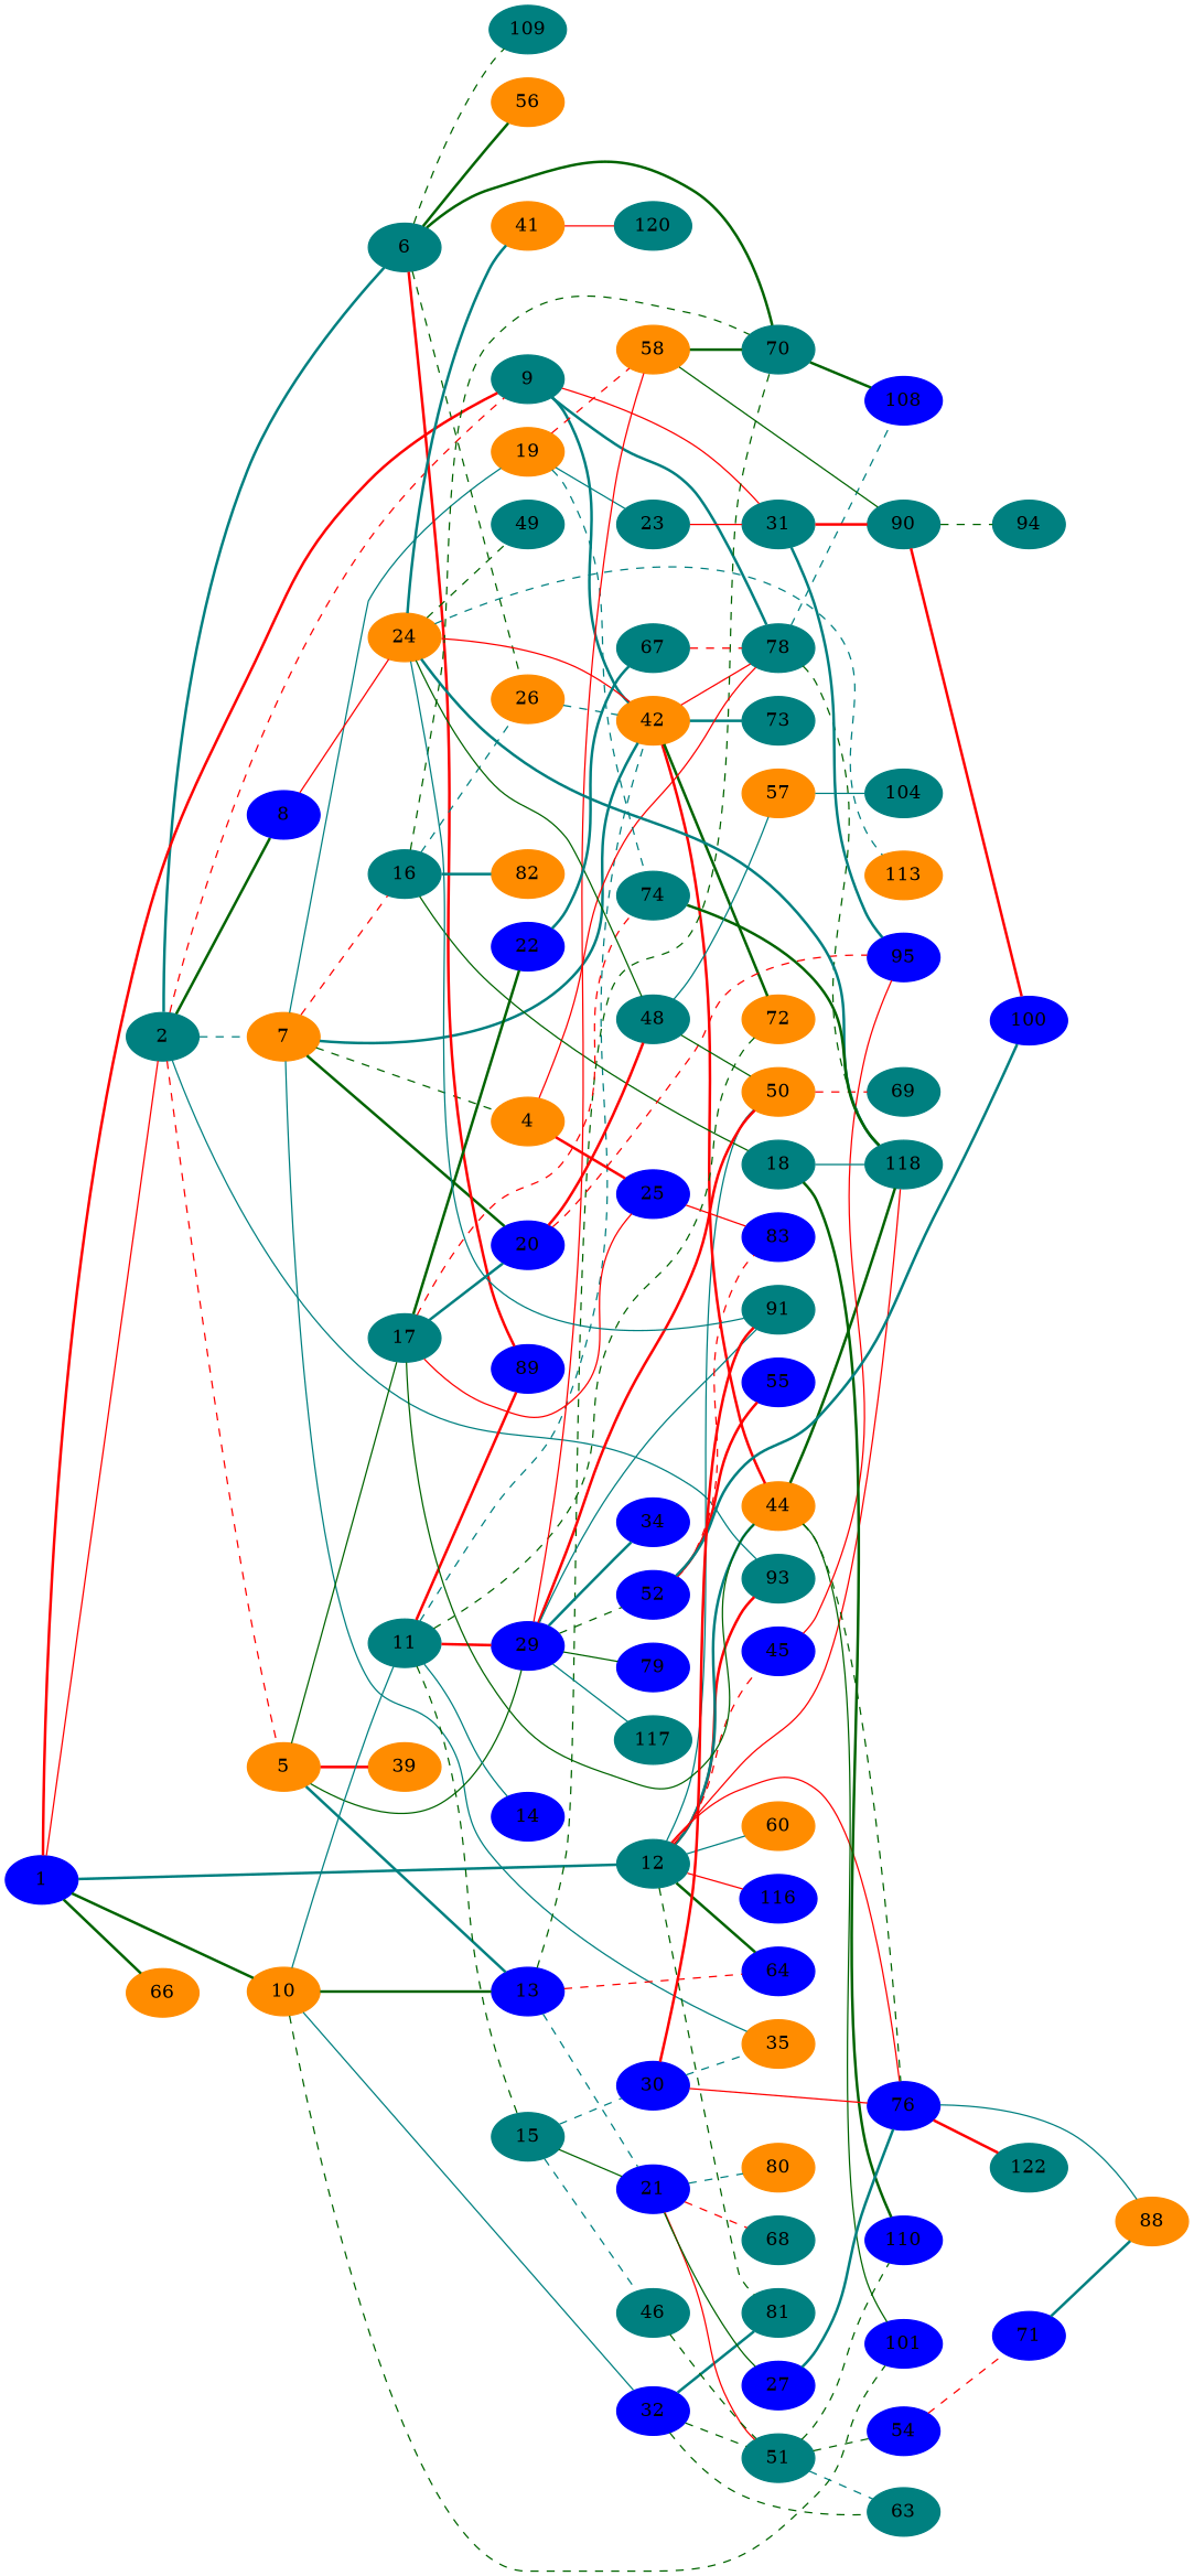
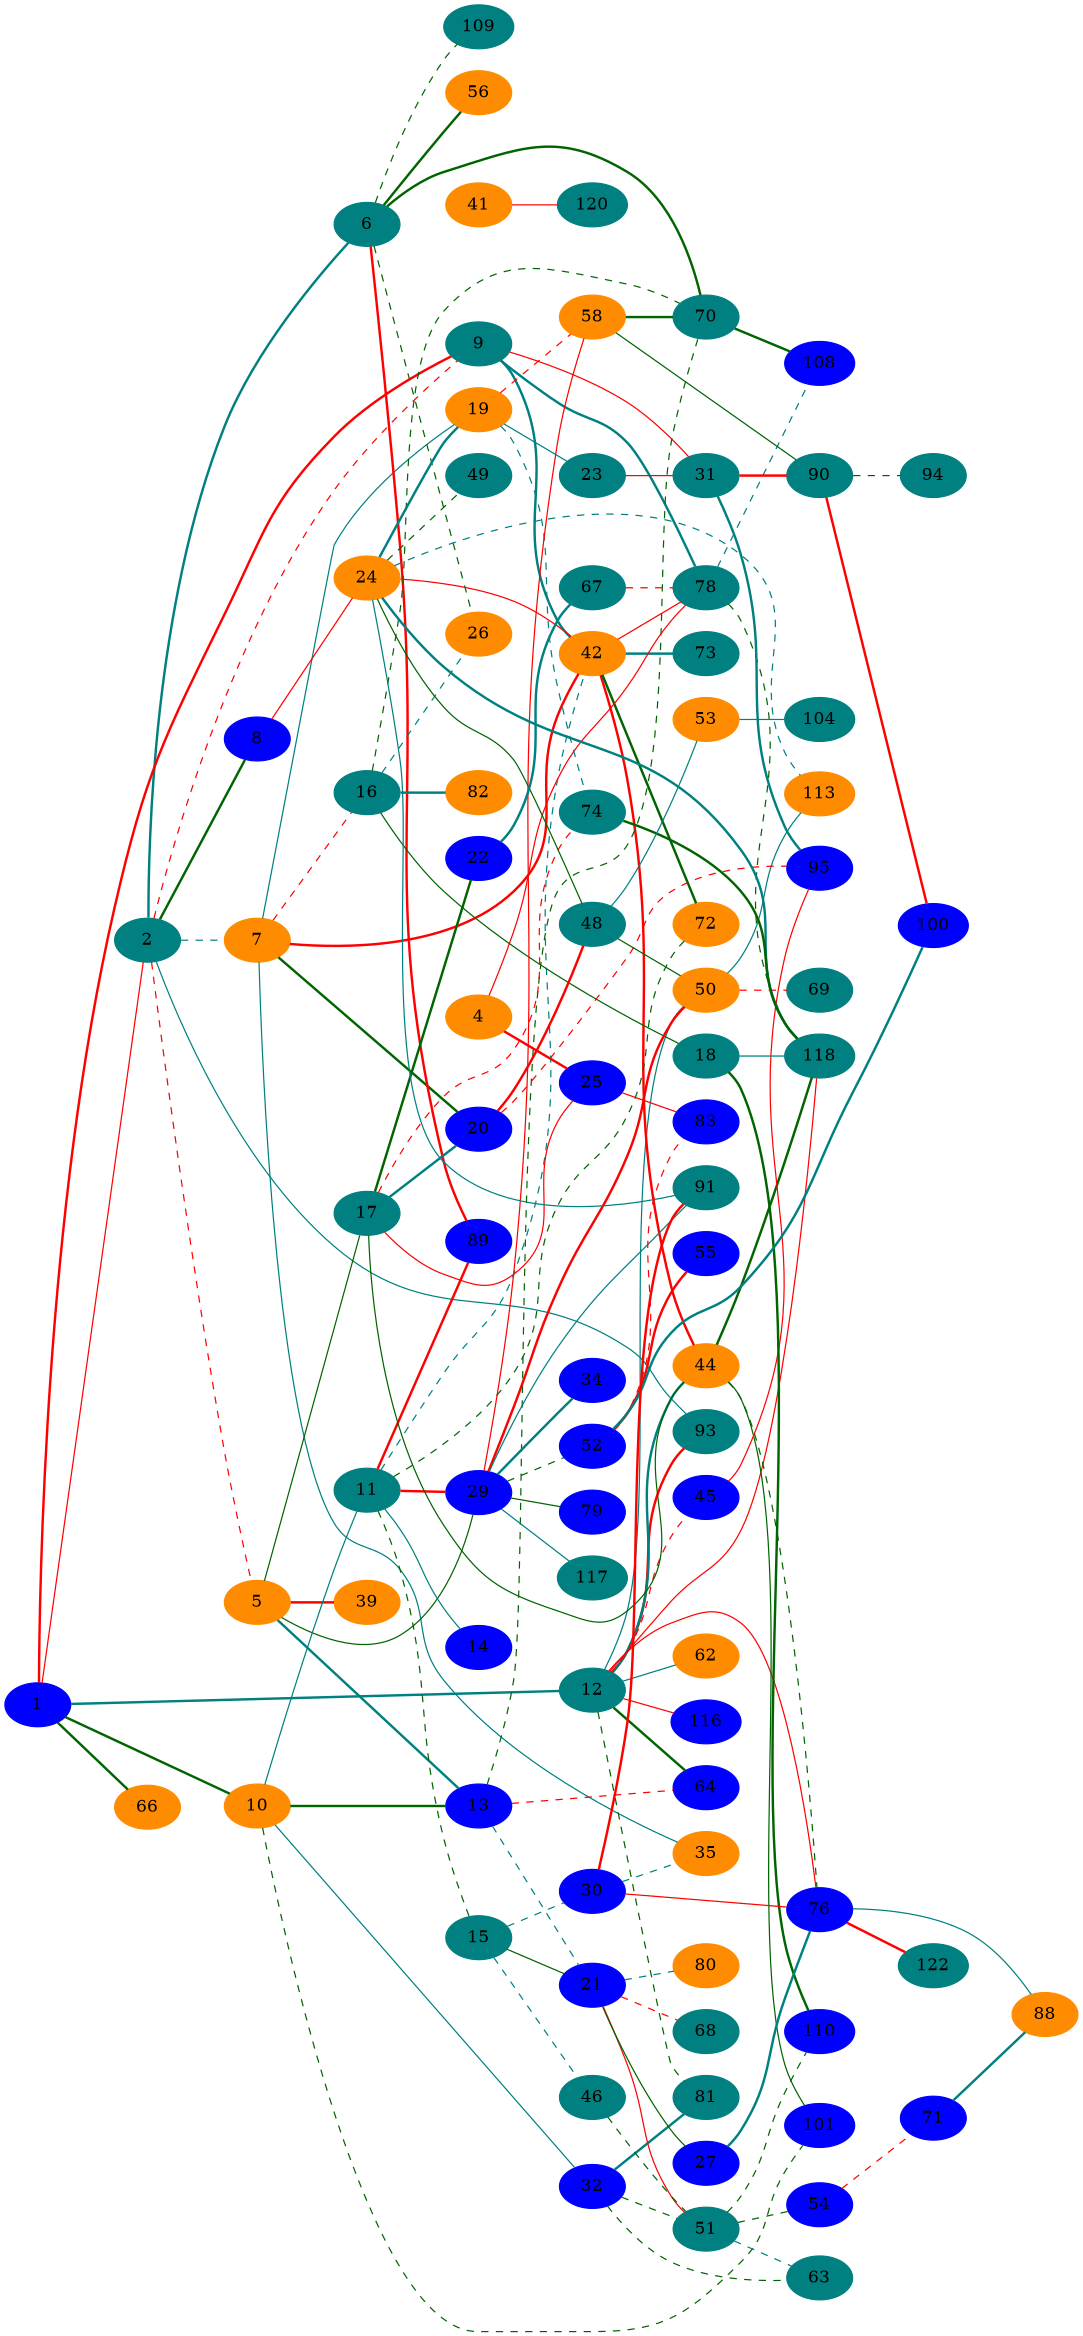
  graph {
    rankdir=LR
    node [color=teal style=filled]
    edge [color=teal style=bold]
    2 [super="+88"]
    9 [super="+111"]
    n3 [color=darkorange label=7 super="+7"]
    5 [color=darkorange]
    6 [super="+102"]
    8 [color=blue super="+77"]
    93
    1 [color=blue]
    10 [color=darkorange]
    12 [super="+28"]
    66 [color=darkorange]
    42 [color=darkorange super="+124"]
    78 [super="+115"]
    31 [super="+36"]
    13 [color=blue super="+98"]
    11 [super="+37"]
    32 [color=blue super="+61"]
    101 [color=blue]
    44 [color=darkorange super="+75"]
    45 [color=blue]
    50 [color=darkorange super="+85"]
-   62 [color=darkorange label=60]
+   62 [color=darkorange]
    64 [color=blue]
    76 [color=blue super="+119"]
    81 [super="+87"]
    116 [color=blue]
    118 [super="+123"]
    4 [color=darkorange]
    16 [super="+84"]
    19 [color=darkorange]
    20 [color=blue super="+59"]
    35 [color=darkorange]
    17 [super="+57"]
    29 [color=blue super="+33"]
    39 [color=darkorange]
    26 [color=darkorange super="+38"]
    56 [color=darkorange]
    70 [super="+114"]
    89 [color=blue]
    109
    24 [color=darkorange super="+107"]
    25 [color=blue]
    18
    82 [color=darkorange]
    74
    23 [super="+47"]
    58 [color=darkorange super="+60"]
    48 [super="+112"]
    95 [color=blue]
    72 [color=darkorange]
    73
    83 [color=blue]
    108 [color=blue]
    21 [color=blue super="+65"]
    22 [color=blue]
    91 [super="+121"]
    34 [color=blue]
    52 [color=blue super="+96"]
    79 [color=blue]
    117
    41 [color=darkorange]
    49
    113 [color=darkorange]
    90 [super="+92"]
    14 [color=blue]
    15 [super="+43"]
    51 [super="+99"]
    63
    30 [color=blue]
    46
    69
    n72 [color=darkorange label=88]
    122
    27 [color=blue super="+105"]
    68
    80 [color=darkorange]
    110 [color=blue]
    67
-   53 [color=darkorange label=57]
+   53 [color=darkorange]
    54 [color=blue]
    120
    55 [color=blue]
    100 [color=blue]
    94 [super="+103"]
    104
    71 [color=blue super="+106"]
    2 -- 9 [color=red style=dashed]
    2 -- n3 [style=dashed]
    2 -- 5 [color=red style=dashed]
    2 -- 6
    2 -- 8 [color=darkgreen]
    2 -- 93 [style=solid]
    9 -- 42
    9 -- 78
    9 -- 31 [color=red style=solid]
-   n3 -- 42
-   n3 -- 4 [color=darkgreen style=dashed]
+   n3 -- 42 [color=red]
    n3 -- 16 [color=red style=dashed]
    n3 -- 19 [style=solid]
    n3 -- 20 [color=darkgreen]
    n3 -- 35 [style=solid]
    5 -- 13
    5 -- 17 [color=darkgreen style=solid]
    5 -- 29 [color=darkgreen style=solid]
    5 -- 39 [color=red]
    6 -- 26 [color=darkgreen style=dashed]
    6 -- 56 [color=darkgreen]
    6 -- 70 [color=darkgreen]
    6 -- 89 [color=red]
    6 -- 109 [color=darkgreen style=dashed]
    8 -- 24 [color=red style=solid]
    1 -- 2 [color=red style=solid]
    1 -- 9 [color=red]
    1 -- 10 [color=darkgreen]
    1 -- 12
    1 -- 66 [color=darkgreen]
    10 -- 13 [color=darkgreen]
    10 -- 11 [style=solid]
    10 -- 32 [style=solid]
    10 -- 101 [color=darkgreen style=dashed]
    12 -- 93 [color=red]
    12 -- 44
    12 -- 45 [color=red style=dashed]
    12 -- 50 [style=solid]
    12 -- 62 [style=solid]
    12 -- 64 [color=darkgreen]
    12 -- 76 [color=red style=solid]
    12 -- 81 [color=darkgreen style=dashed]
    12 -- 116 [color=red style=solid]
    12 -- 118 [color=red style=solid]
    42 -- 78 [color=red style=solid]
    42 -- 44 [color=red]
    42 -- 72 [color=darkgreen]
    42 -- 73
    78 -- 118 [color=darkgreen style=dashed]
    78 -- 108 [style=dashed]
    31 -- 95
    31 -- 90 [color=red]
    13 -- 64 [color=red style=dashed]
    13 -- 70 [color=darkgreen style=dashed]
    13 -- 21 [style=dashed]
    11 -- 42 [style=dashed]
    11 -- 29 [color=red]
    11 -- 89 [color=red]
    11 -- 72 [color=darkgreen style=dashed]
    11 -- 14 [style=solid]
    11 -- 15 [color=darkgreen style=dashed]
    32 -- 81
    32 -- 51 [color=darkgreen style=dashed]
    32 -- 63 [color=darkgreen style=dashed]
    44 -- 101 [color=darkgreen style=solid]
    44 -- 76 [color=darkgreen style=dashed]
    44 -- 118 [color=darkgreen]
    45 -- 95 [color=red style=solid]
+   50 -- 113 [style=solid]
    50 -- 69 [color=red style=dashed]
    76 -- n72 [style=solid]
    76 -- 122 [color=red]
    4 -- 78 [color=red style=solid]
    4 -- 25 [color=red]
    16 -- 26 [style=dashed]
    16 -- 70 [color=darkgreen style=dashed]
    16 -- 18 [color=darkgreen style=solid]
    16 -- 82
    19 -- 74 [style=dashed]
    19 -- 23 [style=solid]
    19 -- 58 [color=red style=dashed]
    20 -- 48 [color=red]
    20 -- 95 [color=red style=dashed]
    17 -- 44 [color=darkgreen style=solid]
    17 -- 20
    17 -- 25 [color=red style=solid]
    17 -- 74 [color=red style=dashed]
    17 -- 22 [color=darkgreen]
    29 -- 50 [color=red]
    29 -- 58 [color=red style=solid]
    29 -- 91 [style=solid]
    29 -- 34
    29 -- 52 [color=darkgreen style=dashed]
    29 -- 79 [color=darkgreen style=solid]
    29 -- 117 [style=solid]
-   26 -- 42 [style=dashed]
    70 -- 108 [color=darkgreen]
    24 -- 42 [color=red style=solid]
    24 -- 118
    24 -- 48 [color=darkgreen style=solid]
    24 -- 91 [style=solid]
-   24 -- 41
+   24 -- 19
    24 -- 49 [color=darkgreen style=dashed]
    24 -- 113 [style=dashed]
    25 -- 83 [color=red style=solid]
    18 -- 118 [style=solid]
    18 -- 110 [color=darkgreen]
    74 -- 118 [color=darkgreen]
    23 -- 31 [color=red style=solid]
    58 -- 70 [color=darkgreen]
    58 -- 90 [color=darkgreen style=solid]
    48 -- 50 [color=darkgreen style=solid]
    48 -- 53 [style=solid]
    21 -- 51 [color=red style=solid]
    21 -- 27 [color=darkgreen style=solid]
    21 -- 68 [color=red style=dashed]
    21 -- 80 [style=dashed]
    22 -- 67
    52 -- 83 [color=red style=dashed]
    52 -- 55 [color=red]
    52 -- 100
    41 -- 120 [color=red style=solid]
    90 -- 100 [color=red]
    90 -- 94 [color=darkgreen style=dashed]
    15 -- 21 [color=darkgreen style=solid]
    15 -- 30 [style=dashed]
    15 -- 46 [style=dashed]
    51 -- 63 [style=dashed]
    51 -- 110 [color=darkgreen style=dashed]
    51 -- 54 [color=darkgreen style=dashed]
    30 -- 76 [color=red style=solid]
    30 -- 35 [style=dashed]
    30 -- 91 [color=red]
    46 -- 51 [color=darkgreen style=dashed]
    27 -- 76
    67 -- 78 [color=red style=dashed]
    53 -- 104 [style=solid]
    54 -- 71 [color=red style=dashed]
    71 -- n72
  }
